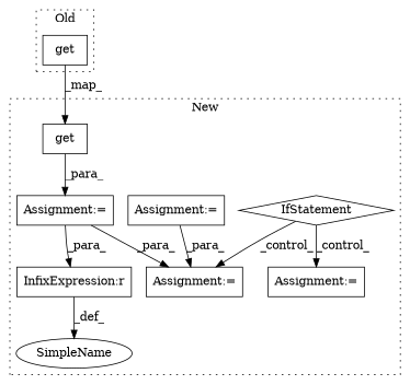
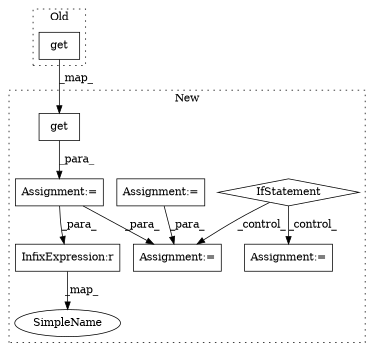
  digraph {
    node [a=7 l=1 shape=box]
    n1 [a=32 l="4,1" label=get s="2751,2768"]
    n2 [label="Assignment:=" s=2743]
    n3 [a=25 l="4,2" label=IfStatement s="2815,2835" shape=diamond]
    n4 [a=27 l=4 label="InfixExpression:r" s=2827]
    n5 [label="Assignment:=" s=2913]
    n6 [a=42 label=SimpleName shape=ellipse l=""]
    n7 [l=8 label="Assignment:=" s=2849]
    n8 [label="Assignment:=" s=2783]
    n9 [a=32 l="4,1" label=get s="2729,2746"]
    subgraph cluster_1 {
      label=New
      style=dotted
      n1
      n2
      n3
      n4
      n5
      n6
      n7
      n8
    }
    subgraph cluster_2 {
      label=Old
      style=dotted
      n9
    }
    n1 -> n2 [label=_para_]
    n2 -> n4 [label=_para_]
    n2 -> n7 [label=_para_]
    n3 -> n5 [label=_control_]
    n3 -> n7 [label=_control_]
-   n4 -> n6 [label=_def_]
+   n4 -> n6 [label=_map_]
    n8 -> n7 [label=_para_]
    n9 -> n1 [label=_map_]
  }
